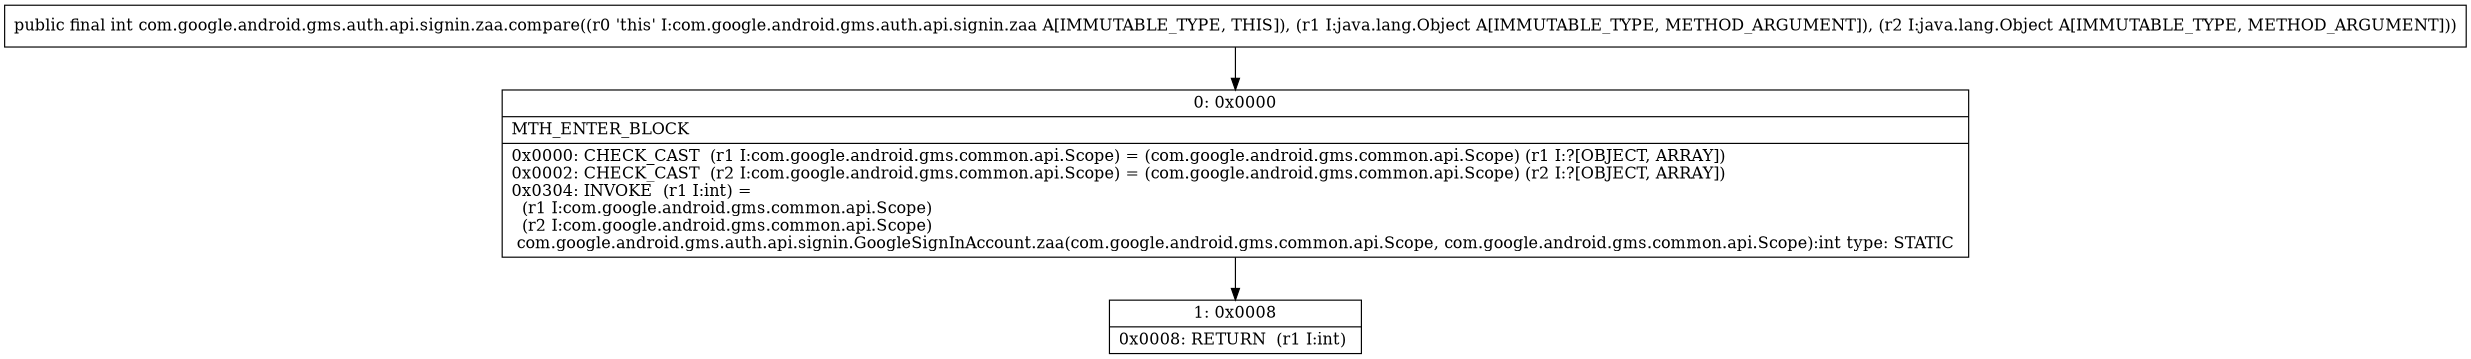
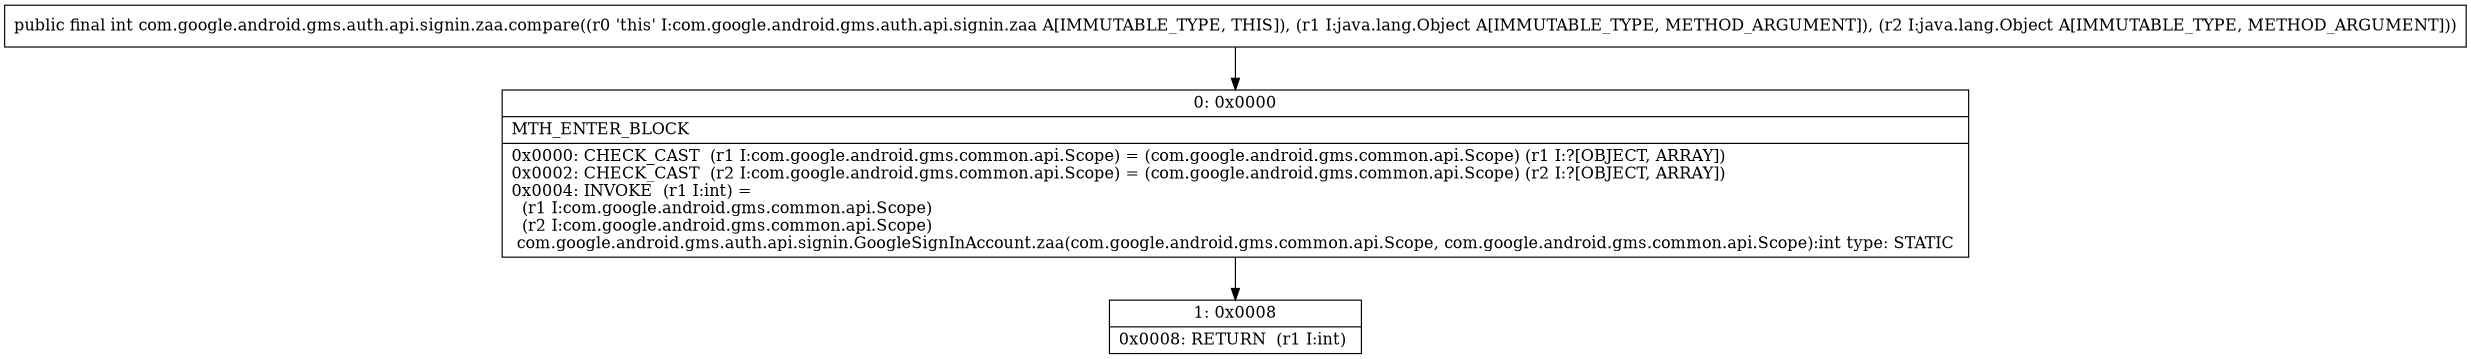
  digraph {
    node [shape=record]
-   n1 [label="{0\:\ 0x0000|MTH_ENTER_BLOCK\l|0x0000: CHECK_CAST  (r1 I:com.google.android.gms.common.api.Scope) = (com.google.android.gms.common.api.Scope) (r1 I:?[OBJECT, ARRAY]) \l0x0002: CHECK_CAST  (r2 I:com.google.android.gms.common.api.Scope) = (com.google.android.gms.common.api.Scope) (r2 I:?[OBJECT, ARRAY]) \l0x0304: INVOKE  (r1 I:int) = \l  (r1 I:com.google.android.gms.common.api.Scope)\l  (r2 I:com.google.android.gms.common.api.Scope)\l com.google.android.gms.auth.api.signin.GoogleSignInAccount.zaa(com.google.android.gms.common.api.Scope, com.google.android.gms.common.api.Scope):int type: STATIC \l}"]
+   n1 [label="{0\:\ 0x0000|MTH_ENTER_BLOCK\l|0x0000: CHECK_CAST  (r1 I:com.google.android.gms.common.api.Scope) = (com.google.android.gms.common.api.Scope) (r1 I:?[OBJECT, ARRAY]) \l0x0002: CHECK_CAST  (r2 I:com.google.android.gms.common.api.Scope) = (com.google.android.gms.common.api.Scope) (r2 I:?[OBJECT, ARRAY]) \l0x0004: INVOKE  (r1 I:int) = \l  (r1 I:com.google.android.gms.common.api.Scope)\l  (r2 I:com.google.android.gms.common.api.Scope)\l com.google.android.gms.auth.api.signin.GoogleSignInAccount.zaa(com.google.android.gms.common.api.Scope, com.google.android.gms.common.api.Scope):int type: STATIC \l}"]
    n2 [label="{1\:\ 0x0008|0x0008: RETURN  (r1 I:int) \l}"]
    n3 [label="{public final int com.google.android.gms.auth.api.signin.zaa.compare((r0 'this' I:com.google.android.gms.auth.api.signin.zaa A[IMMUTABLE_TYPE, THIS]), (r1 I:java.lang.Object A[IMMUTABLE_TYPE, METHOD_ARGUMENT]), (r2 I:java.lang.Object A[IMMUTABLE_TYPE, METHOD_ARGUMENT])) }"]
    n1 -> n2
    n3 -> n1
  }
